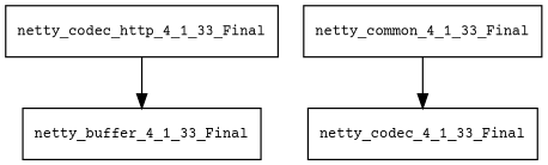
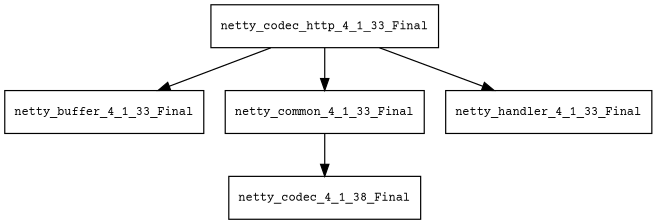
  digraph {
    fontname="Courier Prime"
    node [fontname="Courier Prime" fontsize=10.0 shape=box]
    edge [fontname="Courier Prime"]
    netty_codec_http_4_1_33_Final
    netty_buffer_4_1_33_Final
    netty_common_4_1_33_Final
-   netty_codec_4_1_33_Final
+   netty_handler_4_1_33_Final
+   netty_codec_4_1_33_Final [label=netty_codec_4_1_38_Final]
    netty_codec_http_4_1_33_Final -> netty_buffer_4_1_33_Final
+   netty_codec_http_4_1_33_Final -> netty_common_4_1_33_Final
+   netty_codec_http_4_1_33_Final -> netty_handler_4_1_33_Final
    netty_common_4_1_33_Final -> netty_codec_4_1_33_Final
  }
